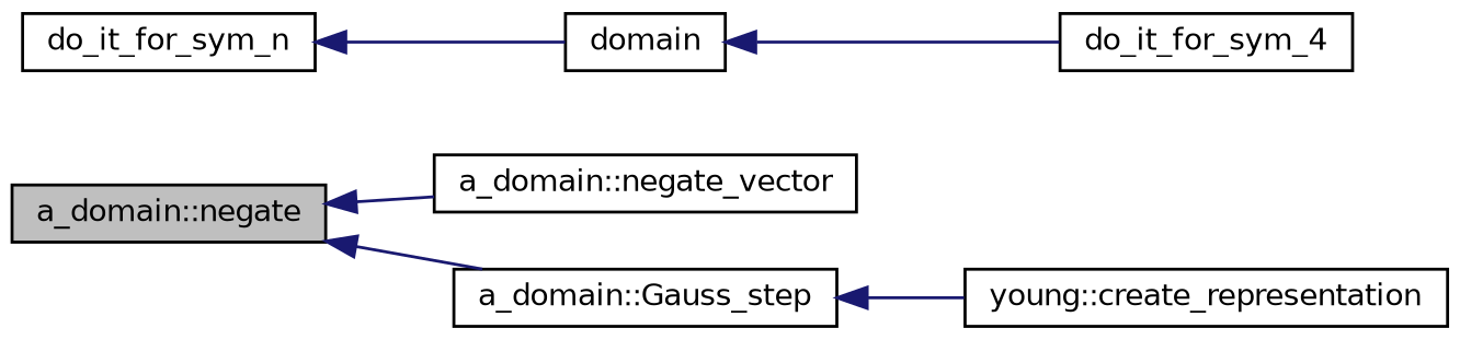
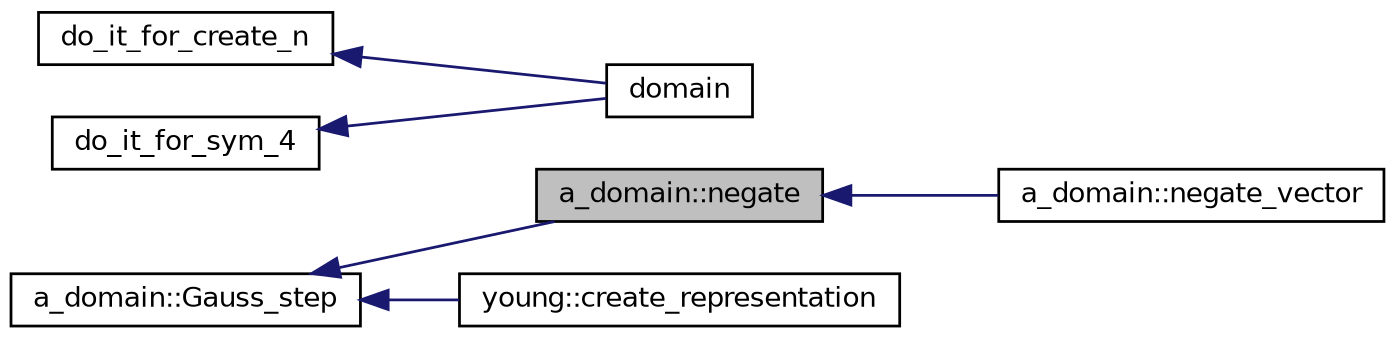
  digraph {
    rankdir=LR
    node [color=black fillcolor=white fontname=Helvetica fontsize=10 shape=record style=filled]
    edge [color=midnightblue dir=back fontname=Helvetica fontsize=10 labelfontname=Helvetica labelfontsize=10 style=solid]
    n1 [fillcolor=grey75 fontcolor=black height=0.2 label="a_domain::negate" width=0.4]
    n2 [height=0.2 label="a_domain::negate_vector" width=0.4]
    n3 [height=0.2 label="a_domain::Gauss_step" width=0.4]
    n4 [height=0.2 label="young::create_representation" width=0.4]
-   n5 [height=0.2 label=do_it_for_sym_n width=0.4]
+   n5 [height=0.2 label=do_it_for_create_n width=0.4]
    n6 [height=0.2 label=domain width=0.4]
    n7 [height=0.2 label=do_it_for_sym_4 width=0.4]
    n1 -> n2
-   n1 -> n3
+   n3 -> n1
    n3 -> n4
    n5 -> n6
-   n6 -> n7
+   n7 -> n6
  }
